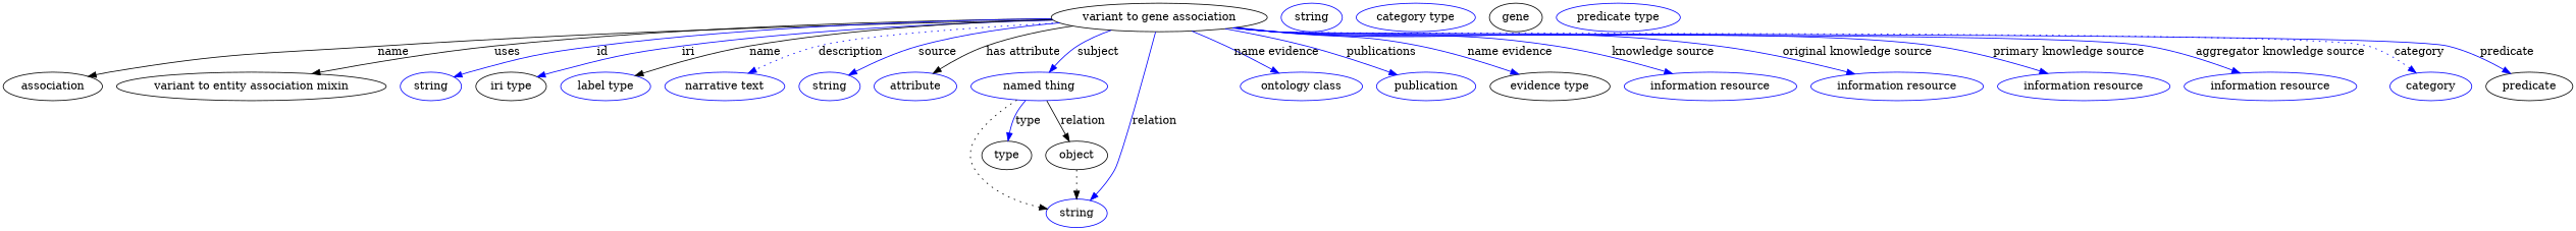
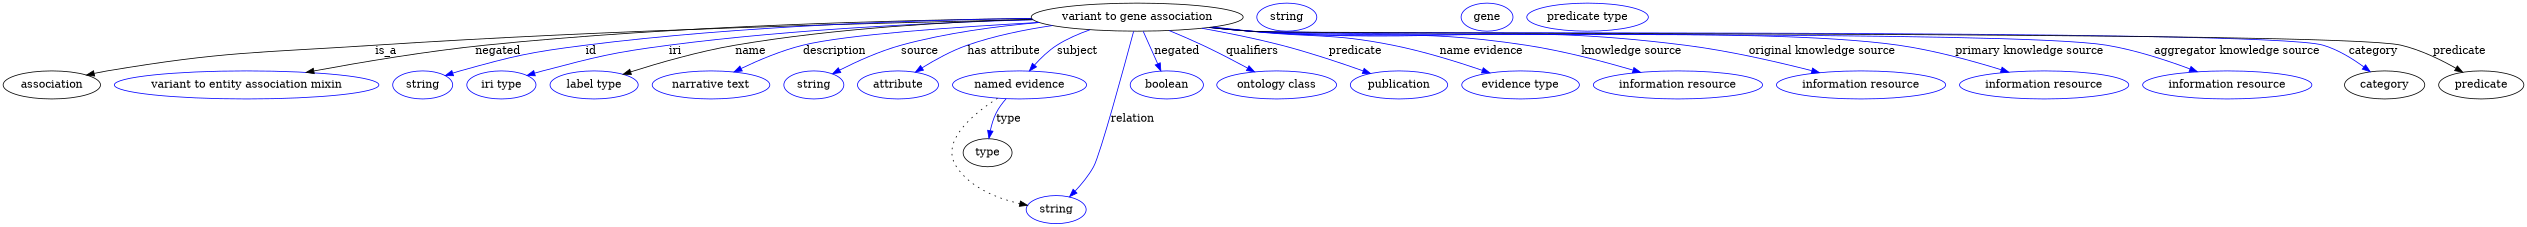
  digraph {
    node [color=blue]
    edge [color=blue style=solid]
    n1 [height=0.5 label="variant to gene association" width=2.9067 color=""]
    association [height=0.5 width=1.3902 color=""]
-   "variant to entity association mixin" [height=0.5 width=3.665 color=""]
+   "variant to entity association mixin" [height=0.5 width=3.665]
    n4 [height=0.5 label=string width=0.84854]
-   n5 [color=black height=0.5 label="iri type" width=1.011]
+   n5 [height=0.5 label="iri type" width=1.011]
    n6 [height=0.5 label="label type" width=1.2638]
    n7 [height=0.5 label="narrative text" width=1.6068]
    n8 [height=0.5 label=string width=0.84854]
    n9 [height=0.5 label=attribute width=1.1193]
-   n10 [height=0.5 label="named thing" width=1.5346]
+   n10 [height=0.5 label="named evidence" width=1.5346]
    n11 [height=0.5 label=string width=0.84854]
+   n12 [height=0.5 label=boolean width=1.0652]
    n13 [height=0.5 label="ontology class" width=1.7151]
    n14 [height=0.5 label=publication width=1.3902]
-   n15 [color=black height=0.5 label="evidence type" width=1.661]
+   n15 [height=0.5 label="evidence type" width=1.661]
    n16 [height=0.5 label="information resource" width=2.3651]
    n17 [height=0.5 label="information resource" width=2.3651]
    n18 [height=0.5 label="information resource" width=2.3651]
    n19 [height=0.5 label="information resource" width=2.3651]
-   category [height=0.5 width=1.1374]
+   category [height=0.5 width=1.1374 color=""]
    predicate [height=0.5 width=1.1916 color=""]
    type [height=0.5 width=0.75 color=""]
-   object [height=0.5 width=0.9027 color=""]
    n24 [height=0.5 label=string width=0.84854]
-   n25 [height=0.5 label="category type" width=1.6249]
-   n26 [color=black height=0.5 label=gene width=0.75827]
+   n26 [height=0.5 label=gene width=0.75827]
    n27 [height=0.5 label="predicate type" width=1.679]
-   n1 -> association [label=name color="" style=""]
-   n1 -> "variant to entity association mixin" [label=uses color="" style=""]
+   n1 -> association [label=is_a color="" style=""]
+   n1 -> "variant to entity association mixin" [label=negated color="" style=""]
    n1 -> n4 [label=id]
    n1 -> n5 [label=iri]
    n1 -> n6 [color=black label=name]
-   n1 -> n7 [label=description style=dotted]
+   n1 -> n7 [label=description]
    n1 -> n8 [label=source]
-   n1 -> n9 [color=black label="has attribute"]
+   n1 -> n9 [label="has attribute"]
    n1 -> n10 [label=subject]
    n1 -> n11 [label=relation]
-   n1 -> n13 [label="name evidence"]
-   n1 -> n14 [label=publications]
+   n1 -> n12 [label=negated]
+   n1 -> n13 [label=qualifiers]
+   n1 -> n14 [label=predicate]
    n1 -> n15 [label="name evidence"]
    n1 -> n16 [label="knowledge source"]
    n1 -> n17 [label="original knowledge source"]
    n1 -> n18 [label="primary knowledge source"]
    n1 -> n19 [label="aggregator knowledge source"]
-   n1 -> category [label=category style=dotted]
-   n1 -> predicate [label=predicate]
+   n1 -> category [label=category]
+   n1 -> predicate [color=black label=predicate]
    n10 -> n11 [style=dotted color=""]
    n10 -> type [label=type]
-   n10 -> object [label=relation color="" style=""]
-   object -> n11 [style=dotted color=""]
  }
